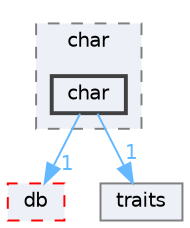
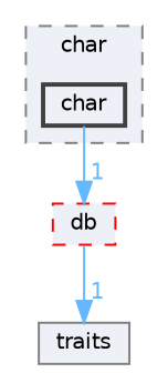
  digraph {
    compound=true
    node [fillcolor="#edf0f7" fontname=Helvetica fontsize=10 shape=box]
    edge [color=steelblue1 fontcolor=steelblue1 fontname=Helvetica fontsize=10 headlabel=1 labeldistance=1.5 labelfontname=Helvetica labelfontsize=10]
    n1 [color=grey25 height=0.2 label=char style="filled,bold" width=0.4]
    n2 [color=red height=0.2 label=db style="filled,dashed" width=0.4]
    n3 [color=grey50 height=0.2 label=traits style=filled width=0.4]
    subgraph cluster_1 {
      bgcolor="#edf0f7"
      fontname=Helvetica
      fontsize=10
      label=char
      pencolor=grey50
      style="filled,dashed"
      n1
    }
    n1 -> n2
-   n1 -> n3
+   n2 -> n3
  }
